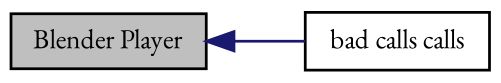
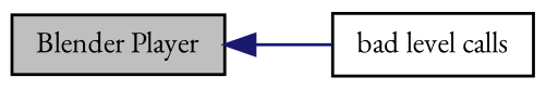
  digraph {
    rankdir=LR
    fontname="EB Garamond"
    node [color=black fontname="EB Garamond" fontsize=10 shape=record style=filled]
    n1 [fillcolor=grey75 fontcolor=black height=0.2 label="Blender Player" width=0.4]
-   n2 [fillcolor=white height=0.2 label="bad calls calls" width=0.4]
+   n2 [fillcolor=white height=0.2 label="bad level calls" width=0.4]
    n1 -> n2 [color=midnightblue dir=back fontname="EB Garamond" fontsize=10 labelfontname=Helvetica labelfontsize=10 shape=plaintext style=solid]
  }
